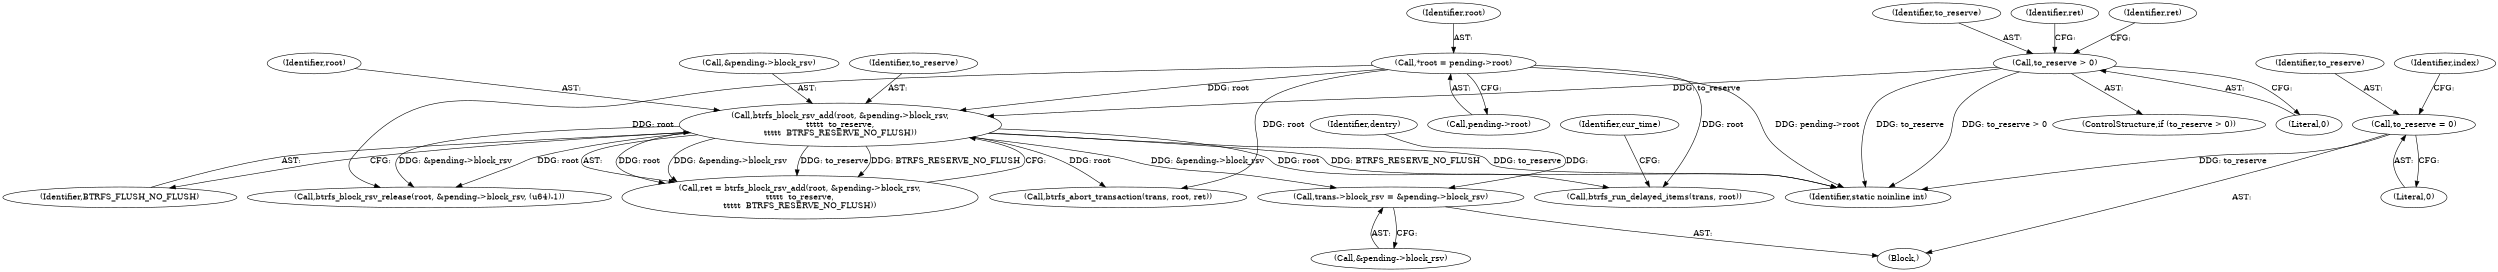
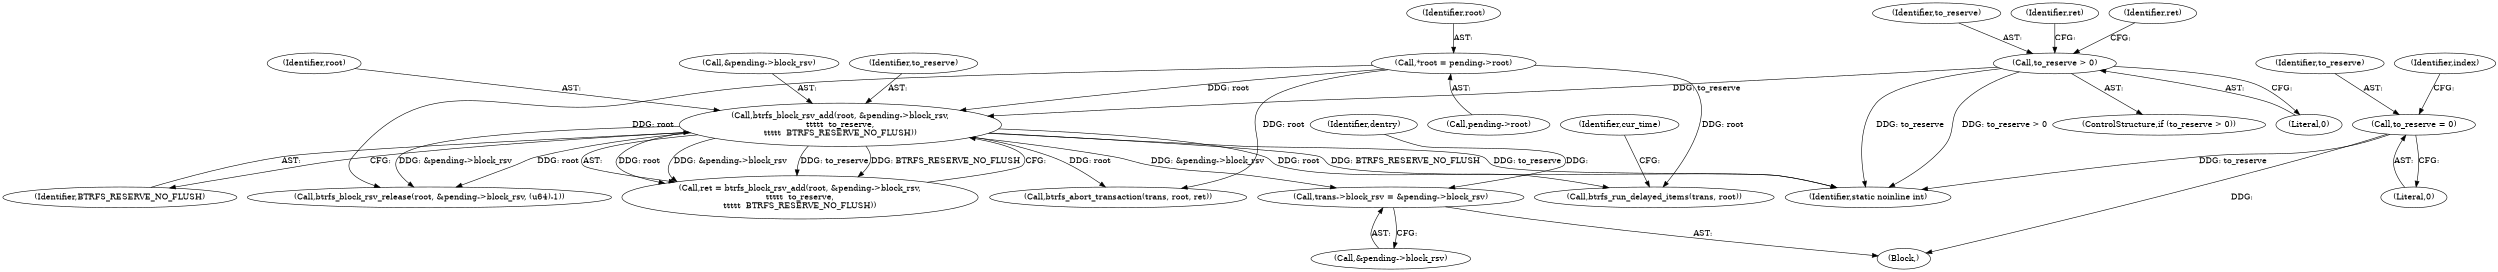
  digraph {
    n1 [label="(Call,trans->block_rsv = &pending->block_rsv)"]
    n2 [label="(Block,)"]
    n3 [label="(Call,&pending->block_rsv)"]
    n4 [label="(Call,btrfs_block_rsv_add(root, &pending->block_rsv,\n\t\t\t\t\t  to_reserve,\n\t\t\t\t\t  BTRFS_RESERVE_NO_FLUSH))"]
-   n5 [label="(Identifier,BTRFS_FLUSH_NO_FLUSH)"]
+   n5 [label="(Identifier,BTRFS_RESERVE_NO_FLUSH)"]
    n6 [label="(Call,btrfs_block_rsv_release(root, &pending->block_rsv, (u64)-1))"]
    n7 [label="(Call,btrfs_run_delayed_items(trans, root))"]
    n8 [label="(Call,btrfs_abort_transaction(trans, root, ret))"]
    n9 [label="(Identifier,static noinline int)"]
    n10 [label="(Call,ret = btrfs_block_rsv_add(root, &pending->block_rsv,\n\t\t\t\t\t  to_reserve,\n\t\t\t\t\t  BTRFS_RESERVE_NO_FLUSH))"]
    n11 [label="(Call,*root = pending->root)"]
    n12 [label="(Call,pending->root)"]
    n13 [label="(Call,to_reserve > 0)"]
    n14 [label="(ControlStructure,if (to_reserve > 0))"]
    n15 [label="(Literal,0)"]
    n16 [label="(Call,to_reserve = 0)"]
    n17 [label="(Literal,0)"]
    n18 [label="(Identifier,dentry)"]
    n19 [label="(Identifier,root)"]
    n20 [label="(Identifier,root)"]
    n21 [label="(Identifier,to_reserve)"]
    n22 [label="(Identifier,cur_time)"]
    n23 [label="(Call,&pending->block_rsv)"]
    n24 [label="(Identifier,to_reserve)"]
    n25 [label="(Identifier,ret)"]
    n26 [label="(Identifier,index)"]
    n27 [label="(Identifier,to_reserve)"]
    n28 [label="(Identifier,ret)"]
    n1 -> n2 [label="AST: "]
    n1 -> n3 [label="CFG: "]
    n3 -> n1 [label="AST: "]
    n4 -> n1 [label="DDG: &pending->block_rsv"]
    n4 -> n5 [label="CFG: "]
    n4 -> n6 [label="DDG: root"]
    n4 -> n6 [label="DDG: &pending->block_rsv"]
    n4 -> n7 [label="DDG: root"]
    n4 -> n8 [label="DDG: root"]
    n4 -> n9 [label="DDG: to_reserve"]
    n4 -> n9 [label="DDG: BTRFS_RESERVE_NO_FLUSH"]
    n4 -> n10 [label="AST: "]
    n4 -> n10 [label="DDG: root"]
    n4 -> n10 [label="DDG: &pending->block_rsv"]
    n4 -> n10 [label="DDG: to_reserve"]
    n4 -> n10 [label="DDG: BTRFS_RESERVE_NO_FLUSH"]
    n5 -> n4 [label="AST: "]
    n10 -> n4 [label="CFG: "]
    n11 -> n4 [label="DDG: root"]
    n11 -> n6 [label="DDG: root"]
    n11 -> n7 [label="DDG: root"]
    n11 -> n8 [label="DDG: root"]
-   n11 -> n9 [label="DDG: pending->root"]
-   n11 -> n12 [label="CFG: "]
    n12 -> n11 [label="AST: "]
    n13 -> n4 [label="DDG: to_reserve"]
    n13 -> n9 [label="DDG: to_reserve"]
    n13 -> n9 [label="DDG: to_reserve > 0"]
    n13 -> n14 [label="AST: "]
    n13 -> n15 [label="CFG: "]
    n15 -> n13 [label="AST: "]
-   n16 -> n2 [label="AST: "]
+   n16 -> n2 [label="DDG: "]
    n16 -> n9 [label="DDG: to_reserve"]
    n16 -> n17 [label="CFG: "]
    n17 -> n16 [label="AST: "]
    n18 -> n1 [label="DDG: "]
    n19 -> n4 [label="AST: "]
    n20 -> n11 [label="AST: "]
    n21 -> n13 [label="AST: "]
    n22 -> n7 [label="CFG: "]
    n23 -> n4 [label="AST: "]
    n24 -> n16 [label="AST: "]
    n25 -> n13 [label="CFG: "]
    n26 -> n16 [label="CFG: "]
    n27 -> n4 [label="AST: "]
    n28 -> n13 [label="CFG: "]
  }
